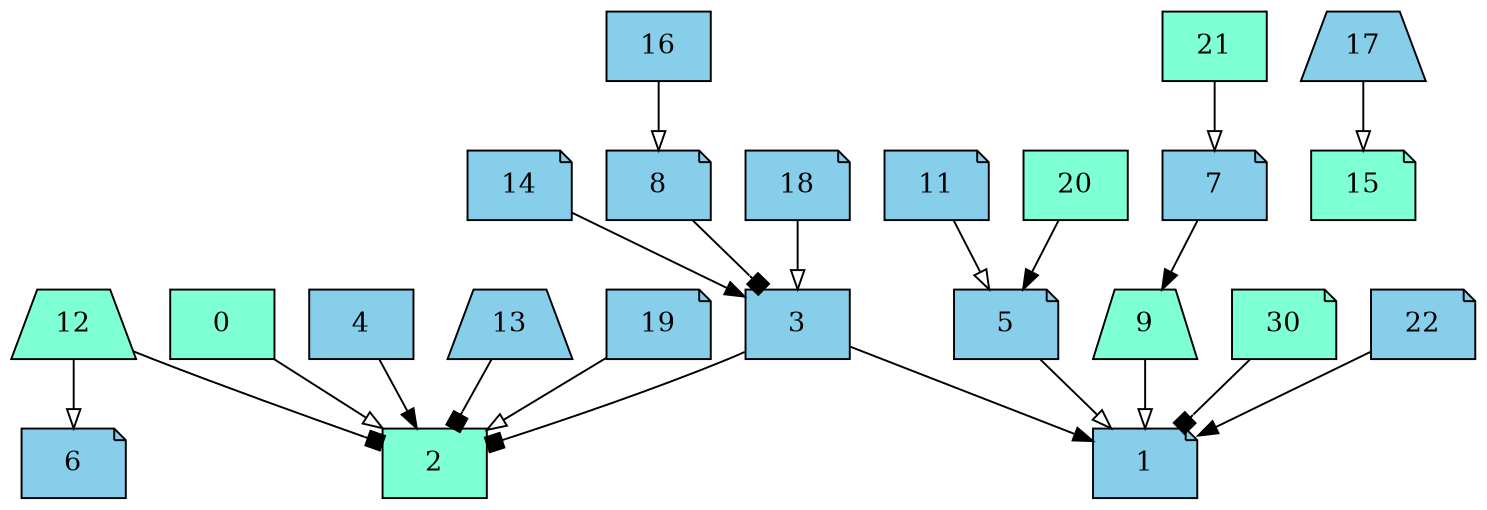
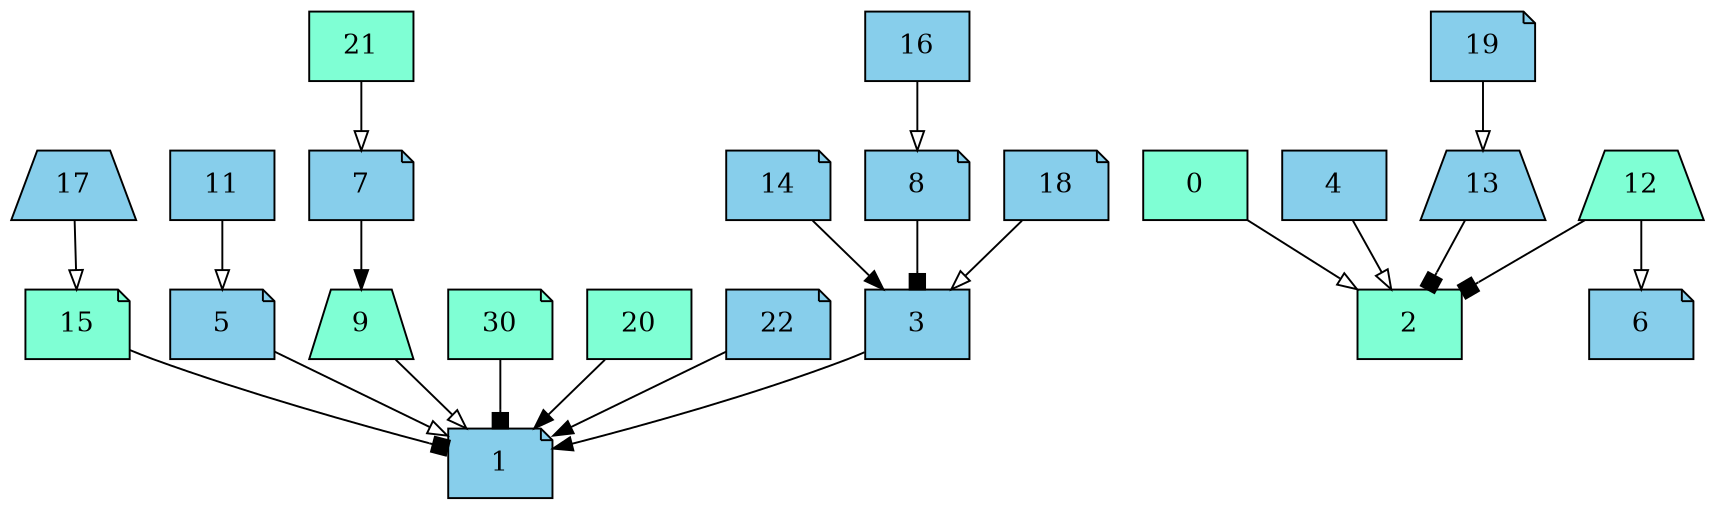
  digraph {
    fontname="DejaVu Serif"
    node [fillcolor=skyblue fontname="DejaVu Serif" shape=note style=filled]
    edge [Label=4 arrowhead=onormal fontname="DejaVu Serif"]
    3 [shape=box]
    14
    2 [fillcolor=aquamarine shape=box]
    1
    0 [fillcolor=aquamarine shape=box]
    17 [shape=trapezium]
    15 [fillcolor=aquamarine]
    4 [shape=box]
    5
    9 [fillcolor=aquamarine shape=trapezium]
    8
    7
-   11
+   11 [shape=box]
    12 [fillcolor=aquamarine shape=trapezium]
    6
    13 [shape=trapezium]
    16 [shape=box]
    18
    n19 [fillcolor=aquamarine label=30]
    19
    20 [fillcolor=aquamarine shape=box]
    21 [fillcolor=aquamarine shape=box]
    22
-   3 -> 2 [Label=3 arrowhead=box]
    3 -> 1 [arrowhead=normal]
    14 -> 3 [Label=1 arrowhead=normal]
    0 -> 2 [Label=8]
    17 -> 15 [Label=1]
-   4 -> 2 [Label=2 arrowhead=normal]
+   15 -> 1 [Label=6 arrowhead=box]
+   4 -> 2 [Label=2]
    5 -> 1 [Label=2]
    9 -> 1 [Label=6]
    8 -> 3 [arrowhead=box]
    7 -> 9 [arrowhead=normal]
    11 -> 5
    12 -> 2 [arrowhead=box]
    12 -> 6 [Label=3]
    13 -> 2 [Label=3 arrowhead=box]
    16 -> 8 [Label=3]
    18 -> 3
    n19 -> 1 [Label=2 arrowhead=box]
-   19 -> 2 [Label=2]
-   20 -> 5 [Label=1 arrowhead=normal]
+   19 -> 13 [Label=2]
+   20 -> 1 [Label=1 arrowhead=normal]
    21 -> 7 [Label=2]
    22 -> 1 [Label=3 arrowhead=normal]
  }
